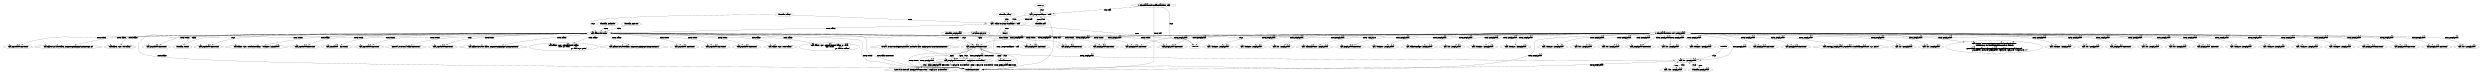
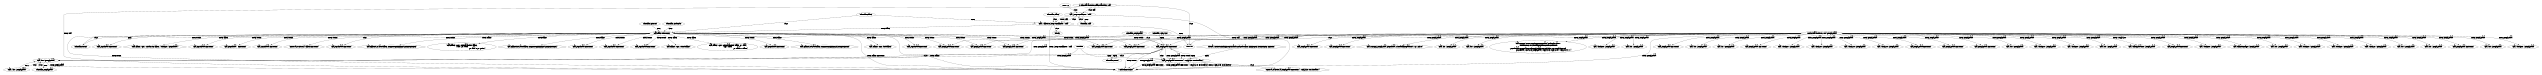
  digraph {
    n1 [label="(Call,pReplyData == NULL)"]
    n2 [label="(Call,pReplyData == NULL || *replySize != sizeof(int))"]
    n3 [label="(Call,(int *)pReplyData)"]
    n4 [label="(Identifier,NULL)"]
    n5 [label="(MethodReturn,int)"]
    n6 [label="(ControlStructure,if (pReplyData == NULL || *replySize != sizeof(int)))"]
    n7 [label="(Call,*(int *)pReplyData)"]
    n8 [label="(Identifier,pReplyData)"]
    n9 [label="(MethodParameterIn,void *pReplyData)"]
    n10 [label="(Call,pReplyData == NULL)"]
    n11 [label="(Call,(int *)pReplyData)"]
    n12 [label="(Call,(int *)pReplyData)"]
    n13 [label="(Call,pReplyData  == NULL)"]
    n14 [label="(Call,(uint32_t *)pReplyData)"]
    n15 [label="(Call,(uint32_t *)pReplyData)"]
    n16 [label="(Call,(uint32_t *)pReplyData)"]
    n17 [label="(Call,(uint32_t *)pReplyData)"]
    n18 [label="(Call,pReplyData == NULL)"]
    n19 [label="(Call,pReplyData == NULL)"]
    n20 [label="(Call,pReplyData == NULL)"]
    n21 [label="(Call,(int *)pReplyData)"]
    n22 [label="(Call,(uint32_t *)pReplyData)"]
    n23 [label="(Call,(uint32_t *)pReplyData)"]
    n24 [label="(Call,(int *)pReplyData)"]
    n25 [label="(Call,(effect_param_t *)pReplyData)"]
    n26 [label="(Call,pReplyData == NULL)"]
    n27 [label="(Call,pReplyData == NULL)"]
    n28 [label="(Call,(uint32_t *)pReplyData)"]
    n29 [label="(Call,(effect_config_t *)pReplyData)"]
    n30 [label="(Call,(int *)pReplyData)"]
    n31 [label="(Call,(uint32_t *)pReplyData)"]
    n32 [label="(Call,pReplyData == NULL)"]
    n33 [label="(Call,pReplyData == NULL)"]
    n34 [label="(Call,(uint32_t *)pReplyData)"]
    n35 [label="(Call,(uint32_t *)pReplyData)"]
    n36 [label="(Call,(int *)pReplyData)"]
    n37 [label="(Call,(int *)pReplyData)"]
    n38 [label="(Call,pReplyData == NULL)"]
    n39 [label="(Call,(int *)pReplyData)"]
    n40 [label="(Call,(uint32_t *)pReplyData)"]
    n41 [label="(Call,pReplyData == NULL)"]
    n42 [label="(Call,pReplyData == NULL)"]
    n43 [label="(Call,memcpy(pReplyData, pCmdData, sizeof(effect_param_t) + p->psize))"]
    n44 [label="(Call,(int *)pReplyData)"]
    n45 [label="(Call,(int *)pReplyData)"]
    n46 [label="(Call,ALOGE(\"PreProcessingFx_Command cmdCode Case: \"\n \"EFFECT_CMD_SET_FEATURE_CONFIG: ERROR\n\"\n \"pCmdData %p cmdSize %d pReplyData %p replySize %p *replySize %d\",\n                        pCmdData, cmdSize, pReplyData, replySize, replySize ? *replySize : -1))"]
    n47 [label="(Call,pReplyData == NULL)"]
    n48 [label="(Call,(uint32_t *)pReplyData)"]
    n49 [label="(Call,(int *)pReplyData)"]
    n50 [label="(Call,pReplyData == NULL)"]
    1000100
    n52 [label="(Call,effect == NULL)"]
    n53 [label="(Call,effect->ops->init(effect))"]
    n54 [label="(Call,pCmdData == NULL)"]
    n55 [label="(Identifier,NULL)"]
    n56 [label="(Call,pCmdData == NULL)"]
    n57 [label="(Call,effect->ops->set_device(effect, *(uint32_t *)pCmdData))"]
    n58 [label="(Call,pCmdData == NULL)"]
    n59 [label="(Call,pCmdData    == NULL)"]
    n60 [label="(Call,pCmdData == NULL)"]
    n61 [label="(ControlStructure,if (effect == NULL))"]
    n62 [label="(Call,pCmdData == NULL)"]
    n63 [label="(Call,Effect_SetState(effect, PREPROC_EFFECT_STATE_CONFIG))"]
    n64 [label="(Call,effect->ops->set_parameter(effect,\n (void *)p->data,\n                                                                p->data + p->psize))"]
    n65 [label="(Call,Effect_SetState(effect, PREPROC_EFFECT_STATE_CONFIG))"]
    n66 [label="(Call,pCmdData == NULL)"]
    n67 [label="(Call,pCmdData == NULL)"]
    n68 [label="(Call,pCmdData == NULL)"]
    n69 [label="(Call,effect->ops->reset(effect))"]
    n70 [label="(Call,effect->ops->get_parameter(effect, p->data,\n &p->vsize,\n                                                       p->data + voffset))"]
    n71 [label="(Call,pCmdData == NULL)"]
    n72 [label="(Call,Effect_SetState(effect, PREPROC_EFFECT_STATE_ACTIVE))"]
    n73 [label="(Call,* effect = (preproc_effect_t *) self)"]
    n74 [label="(Block,)"]
    n75 [label="(Call,(preproc_effect_t *) self)"]
    n76 [label="(Identifier,self)"]
    n77 [label="(MethodParameterIn,effect_handle_t  self)"]
    n78 [label="(Identifier,EINVAL)"]
    n79 [label="(Literal,\"PreProcessingFx_Command cmdCode Case: EFFECT_CMD_ENABLE: ERROR\")"]
    n80 [label="(Identifier,effect)"]
    n81 [label="(Identifier,pReplyData)"]
    n82 [label="(Identifier,cmdCode)"]
-   n83 [label="(SetState,replySize)"]
+   n83 [label="(Identifier,replySize)"]
    n84 [label="(Identifier,effect)"]
    1000112
    1000558
    n1 -> n2 [label="AST: "]
    n1 -> n2 [label="DDG: pReplyData"]
    n1 -> n2 [label="DDG: NULL"]
    n1 -> n3 [label="DDG: pReplyData"]
    n1 -> n4 [label="CFG: "]
    n1 -> n5 [label="DDG: NULL"]
    n1 -> n5 [label="DDG: pReplyData"]
    n2 -> n1 [label="CFG: "]
    n2 -> n5 [label="DDG: pReplyData == NULL || *replySize != sizeof(int)"]
    n2 -> n5 [label="DDG: *replySize != sizeof(int)"]
    n2 -> n5 [label="DDG: pReplyData == NULL"]
    n2 -> n6 [label="AST: "]
    n3 -> n5 [label="DDG: pReplyData"]
    n3 -> n7 [label="AST: "]
    n3 -> n8 [label="CFG: "]
    n4 -> n1 [label="AST: "]
    n7 -> n3 [label="CFG: "]
    n8 -> n3 [label="AST: "]
    n9 -> n1 [label="DDG: pReplyData"]
    n9 -> n3 [label="DDG: pReplyData"]
    n9 -> n5 [label="DDG: pReplyData"]
    n9 -> n10 [label="DDG: pReplyData"]
    n9 -> n11 [label="DDG: pReplyData"]
    n9 -> n12 [label="DDG: pReplyData"]
    n9 -> n13 [label="DDG: pReplyData"]
    n9 -> n14 [label="DDG: pReplyData"]
    n9 -> n15 [label="DDG: pReplyData"]
    n9 -> n16 [label="DDG: pReplyData"]
    n9 -> n17 [label="DDG: pReplyData"]
    n9 -> n18 [label="DDG: pReplyData"]
    n9 -> n19 [label="DDG: pReplyData"]
    n9 -> n20 [label="DDG: pReplyData"]
    n9 -> n21 [label="DDG: pReplyData"]
    n9 -> n22 [label="DDG: pReplyData"]
    n9 -> n23 [label="DDG: pReplyData"]
    n9 -> n24 [label="DDG: pReplyData"]
    n9 -> n25 [label="DDG: *replySize"]
    n9 -> n26 [label="DDG: pReplyData"]
    n9 -> n27 [label="DDG: pReplyData"]
    n9 -> n28 [label="DDG: pReplyData"]
    n9 -> n29 [label="DDG: pReplyData"]
    n9 -> n30 [label="DDG: pReplyData"]
    n9 -> n31 [label="DDG: pReplyData"]
    n9 -> n32 [label="DDG: pReplyData"]
    n9 -> n33 [label="DDG: pReplyData"]
    n9 -> n34 [label="DDG: pReplyData"]
    n9 -> n35 [label="DDG: pReplyData"]
    n9 -> n36 [label="DDG: pReplyData"]
    n9 -> n37 [label="DDG: pReplyData"]
    n9 -> n38 [label="DDG: pReplyData"]
    n9 -> n39 [label="DDG: pReplyData"]
    n9 -> n40 [label="DDG: pReplyData"]
    n9 -> n41 [label="DDG: pReplyData"]
    n9 -> n42 [label="DDG: pReplyData"]
    n9 -> n43 [label="DDG: pReplyData"]
    n9 -> n44 [label="DDG: pReplyData"]
    n9 -> n45 [label="DDG: pReplyData"]
    n9 -> n46 [label="DDG: pReplyData"]
    n9 -> n47 [label="DDG: pReplyData"]
    n9 -> n48 [label="DDG: pReplyData"]
    n9 -> n49 [label="DDG: pReplyData"]
    n9 -> n50 [label="DDG: pReplyData"]
    n9 -> 1000100 [label="AST: "]
    n52 -> n1 [label="DDG: NULL"]
    n52 -> n5 [label="DDG: effect == NULL"]
    n52 -> n5 [label="DDG: effect"]
    n52 -> n5 [label="DDG: NULL"]
    n52 -> n10 [label="DDG: NULL"]
    n52 -> n26 [label="DDG: NULL"]
    n52 -> n32 [label="DDG: NULL"]
    n52 -> n33 [label="DDG: NULL"]
    n52 -> n47 [label="DDG: NULL"]
    n52 -> n53 [label="DDG: effect"]
    n52 -> n54 [label="DDG: NULL"]
    n52 -> n55 [label="CFG: "]
    n52 -> n56 [label="DDG: NULL"]
    n52 -> n57 [label="DDG: effect"]
    n52 -> n58 [label="DDG: NULL"]
    n52 -> n59 [label="DDG: NULL"]
    n52 -> n60 [label="DDG: NULL"]
    n52 -> n61 [label="AST: "]
    n52 -> n62 [label="DDG: NULL"]
    n52 -> n63 [label="DDG: effect"]
    n52 -> n64 [label="DDG: effect"]
    n52 -> n65 [label="DDG: effect"]
    n52 -> n66 [label="DDG: NULL"]
    n52 -> n67 [label="DDG: NULL"]
    n52 -> n68 [label="DDG: NULL"]
    n52 -> n69 [label="DDG: effect"]
    n52 -> n70 [label="DDG: effect"]
    n52 -> n71 [label="DDG: NULL"]
    n52 -> n72 [label="DDG: effect"]
    n55 -> n52 [label="AST: "]
    n73 -> n5 [label="DDG: (preproc_effect_t *) self"]
    n73 -> 1000100 [label="CFG: "]
    n73 -> n52 [label="DDG: effect"]
    n73 -> n74 [label="AST: "]
    n75 -> n5 [label="DDG: self"]
    n75 -> n73 [label="AST: "]
    n75 -> n73 [label="DDG: self"]
    n75 -> n76 [label="CFG: "]
    n76 -> n75 [label="AST: "]
    n77 -> n5 [label="DDG: self"]
    n77 -> 1000100 [label="AST: "]
    n77 -> n75 [label="AST: self"]
    n78 -> n52 [label="CFG: "]
    n79 -> n2 [label="CFG: "]
    n80 -> n73 [label="AST: "]
    n81 -> n1 [label="AST: "]
    n82 -> n52 [label="CFG: "]
    n83 -> n1 [label="CFG: "]
    n84 -> n52 [label="AST: "]
    n84 -> n73 [label="CFG: "]
    1000112 -> n75 [label="AST: "]
+   1000558 -> n2 [label="CFG: "]
    1000558 -> n3 [label="AST: "]
  }
